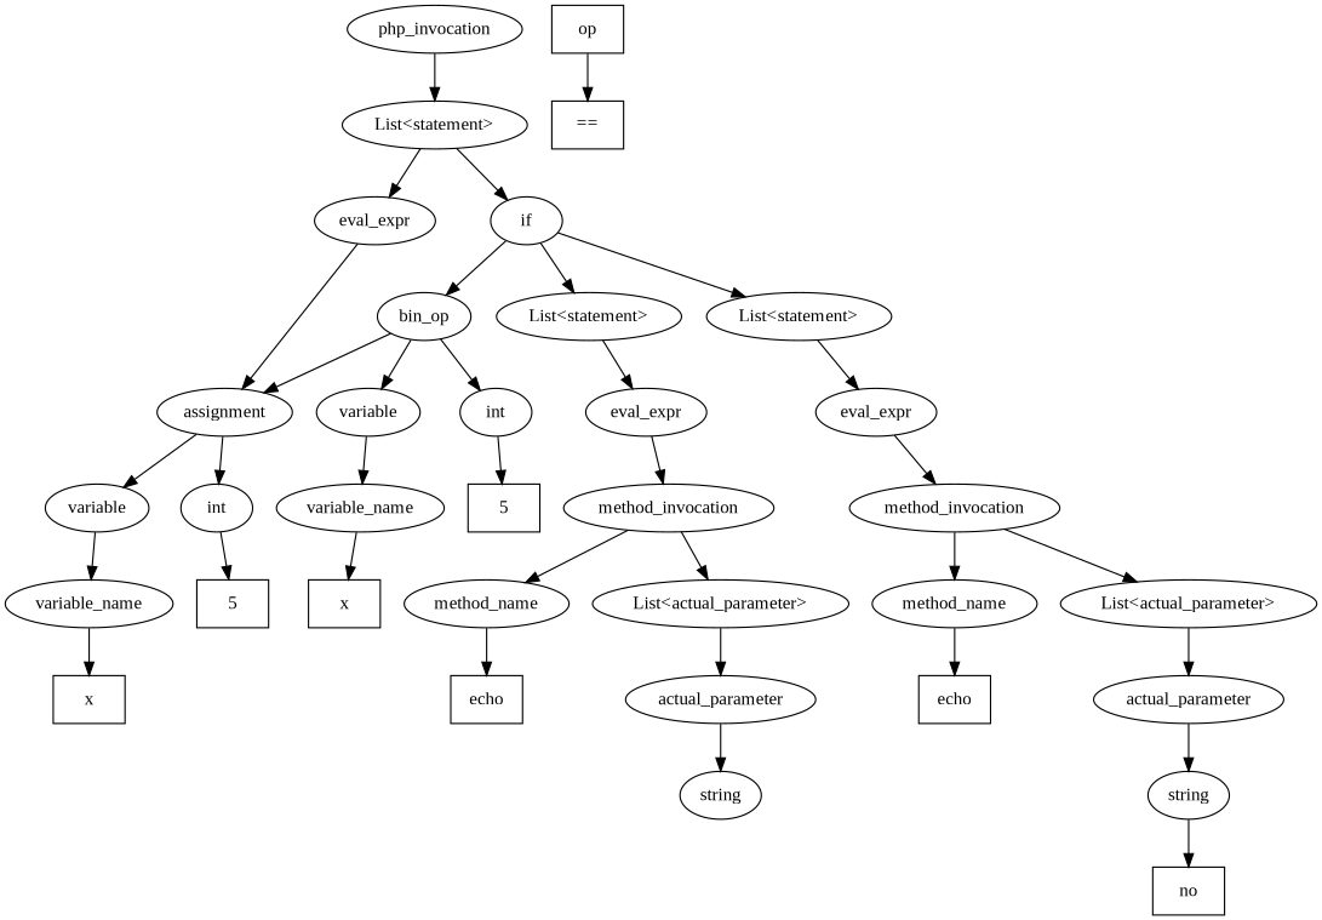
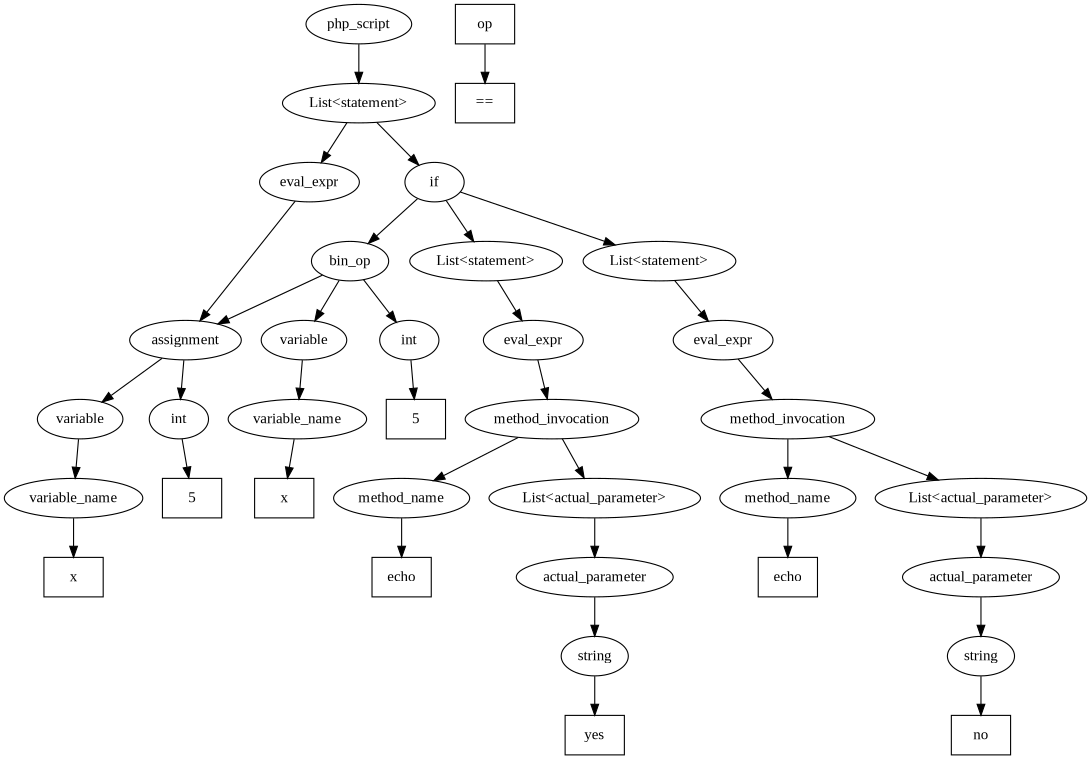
  digraph {
    fontname="Liberation Serif"
    ordering=out
    node [fontname="Liberation Serif"]
    edge [fontname="Liberation Serif"]
-   n1 [label=php_invocation]
+   n1 [label=php_script]
    n2 [label="List<statement>"]
    n3 [label=eval_expr]
    n4 [label=if]
    n5 [label=assignment]
    n6 [label=bin_op]
    n7 [label="List<statement>"]
    n8 [label="List<statement>"]
    n9 [label=variable]
    n10 [label=int]
    n11 [label=variable_name]
    n12 [label=5 shape=box]
    n13 [label=x shape=box]
    n14 [label=variable]
    n15 [label=int]
    n16 [label=eval_expr]
    n17 [label=eval_expr]
    n18 [label=variable_name]
    n19 [label=op shape=box]
    n20 [label="==" shape=box]
    n21 [label=5 shape=box]
    n22 [label=x shape=box]
    n23 [label=method_invocation]
    n24 [label=method_name]
    n25 [label="List<actual_parameter>"]
    n26 [label=echo shape=box]
    n27 [label=actual_parameter]
    n28 [label=string]
+   n29 [label=yes shape=box]
    n30 [label=method_invocation]
    n31 [label=method_name]
    n32 [label="List<actual_parameter>"]
    n33 [label=echo shape=box]
    n34 [label=actual_parameter]
    n35 [label=string]
    n36 [label=no shape=box]
    n1 -> n2
    n2 -> n3
    n2 -> n4
    n3 -> n5
    n4 -> n6
    n4 -> n7
    n4 -> n8
    n5 -> n9
    n5 -> n10
    n6 -> n5
    n6 -> n14
    n6 -> n15
    n7 -> n16
    n8 -> n17
    n9 -> n11
    n10 -> n12
    n11 -> n13
    n14 -> n18
    n15 -> n21
    n16 -> n23
    n17 -> n30
    n18 -> n22
    n19 -> n20
    n23 -> n24
    n23 -> n25
    n24 -> n26
    n25 -> n27
    n27 -> n28
+   n28 -> n29
    n30 -> n31
    n30 -> n32
    n31 -> n33
    n32 -> n34
    n34 -> n35
    n35 -> n36
  }
